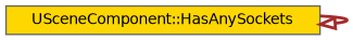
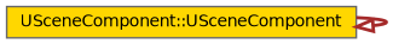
  digraph {
    rankdir=TB
-   n1 [color=gray40 fillcolor=gold fontcolor=black fontname=Helvetica fontsize=10 height=0.2 label="USceneComponent::HasAnySockets" shape=box style=filled width=0.4]
+   n1 [color=gray40 fillcolor=gold fontcolor=black fontname=Helvetica fontsize=10 height=0.2 label="USceneComponent::USceneComponent" shape=box style=filled width=0.4]
    n1 -> n1 [color=brown fontname=Helvetica fontsize=10 labelfontname=Helvetica labelfontsize=10 style=bold arrowhead=onormal]
  }
